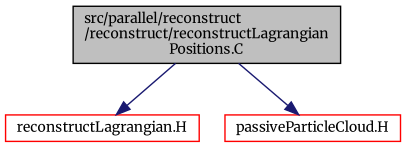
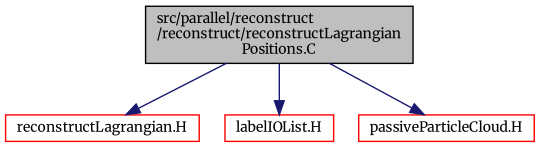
  digraph {
    fontname=Merriweather
    node [color=red fontname=Merriweather fontsize=10 shape=record]
    edge [color=midnightblue fontname=Merriweather fontsize=10 labelfontname=FreeSans labelfontsize=10 style=solid]
    n1 [color=black fillcolor=grey75 fontcolor=black height=0.2 label="src/parallel/reconstruct\l/reconstruct/reconstructLagrangian\lPositions.C" style=filled width=0.4]
    n2 [height=0.2 label="reconstructLagrangian.H" width=0.4]
+   n3 [height=0.2 label="labelIOList.H" width=0.4]
    n4 [height=0.2 label="passiveParticleCloud.H" width=0.4]
    n1 -> n2
+   n1 -> n3
    n1 -> n4
  }
